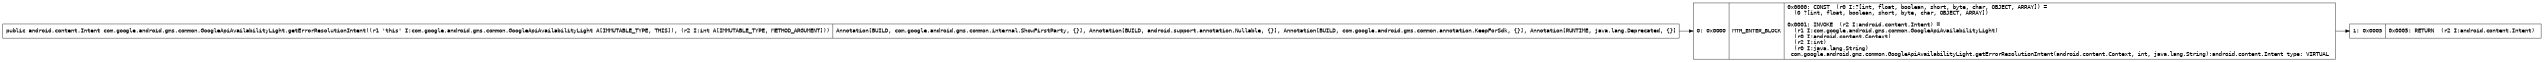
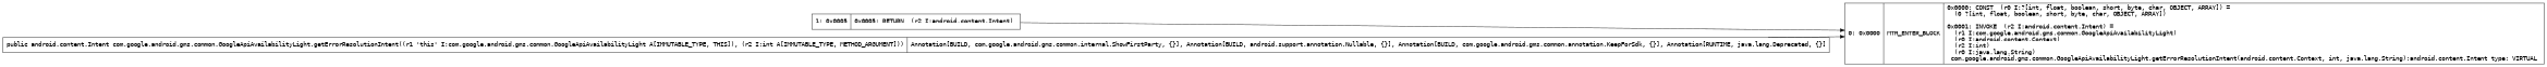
  digraph {
    rankdir=LR
    fontname="DejaVu Sans Mono"
    node [shape=record fontname="DejaVu Sans Mono"]
    edge [fontname="DejaVu Sans Mono"]
    n1 [label="{0\:\ 0x0000|MTH_ENTER_BLOCK\l|0x0000: CONST  (r0 I:?[int, float, boolean, short, byte, char, OBJECT, ARRAY]) = \l  (0 ?[int, float, boolean, short, byte, char, OBJECT, ARRAY])\l \l0x0001: INVOKE  (r2 I:android.content.Intent) = \l  (r1 I:com.google.android.gms.common.GoogleApiAvailabilityLight)\l  (r0 I:android.content.Context)\l  (r2 I:int)\l  (r0 I:java.lang.String)\l com.google.android.gms.common.GoogleApiAvailabilityLight.getErrorResolutionIntent(android.content.Context, int, java.lang.String):android.content.Intent type: VIRTUAL \l}"]
    n2 [label="{1\:\ 0x0005|0x0005: RETURN  (r2 I:android.content.Intent) \l}"]
    n3 [label="{public android.content.Intent com.google.android.gms.common.GoogleApiAvailabilityLight.getErrorResolutionIntent((r1 'this' I:com.google.android.gms.common.GoogleApiAvailabilityLight A[IMMUTABLE_TYPE, THIS]), (r2 I:int A[IMMUTABLE_TYPE, METHOD_ARGUMENT]))  | Annotation[BUILD, com.google.android.gms.common.internal.ShowFirstParty, \{\}], Annotation[BUILD, android.support.annotation.Nullable, \{\}], Annotation[BUILD, com.google.android.gms.common.annotation.KeepForSdk, \{\}], Annotation[RUNTIME, java.lang.Deprecated, \{\}]\l}"]
-   n1 -> n2
+   n2 -> n1
    n3 -> n1
  }
